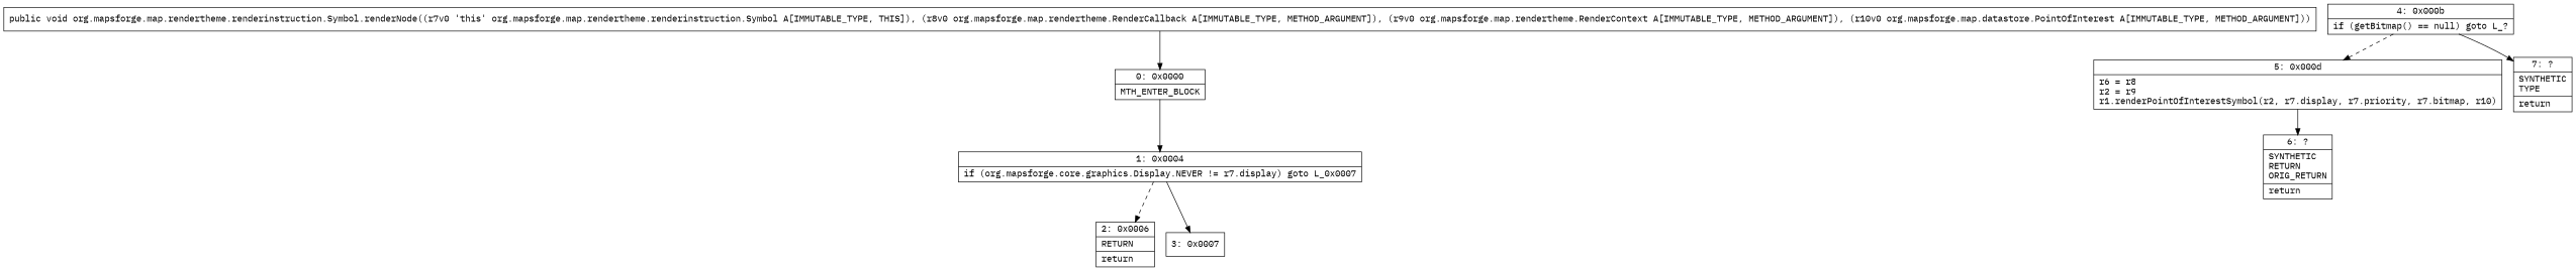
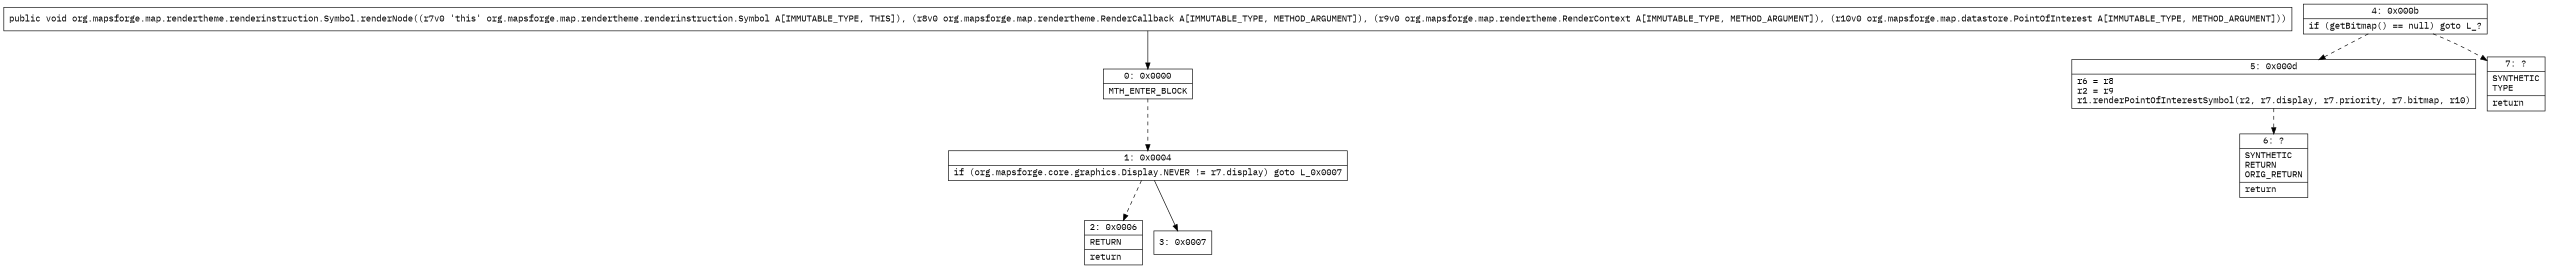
  digraph {
    fontname="IBM Plex Mono"
    node [fontname="IBM Plex Mono" shape=record]
    edge [fontname="IBM Plex Mono"]
    n1 [label="{0\:\ 0x0000|MTH_ENTER_BLOCK\l}"]
    n2 [label="{1\:\ 0x0004|if (org.mapsforge.core.graphics.Display.NEVER != r7.display) goto L_0x0007\l}"]
    n3 [label="{2\:\ 0x0006|RETURN\l|return\l}"]
    n4 [label="{3\:\ 0x0007}"]
    n5 [label="{4\:\ 0x000b|if (getBitmap() == null) goto L_?\l}"]
    n6 [label="{5\:\ 0x000d|r6 = r8\lr2 = r9\lr1.renderPointOfInterestSymbol(r2, r7.display, r7.priority, r7.bitmap, r10)\l}"]
    n7 [label="{7\:\ ?|SYNTHETIC\lTYPE\l|return\l}"]
    n8 [label="{6\:\ ?|SYNTHETIC\lRETURN\lORIG_RETURN\l|return\l}"]
    n9 [label="{public void org.mapsforge.map.rendertheme.renderinstruction.Symbol.renderNode((r7v0 'this' org.mapsforge.map.rendertheme.renderinstruction.Symbol A[IMMUTABLE_TYPE, THIS]), (r8v0 org.mapsforge.map.rendertheme.RenderCallback A[IMMUTABLE_TYPE, METHOD_ARGUMENT]), (r9v0 org.mapsforge.map.rendertheme.RenderContext A[IMMUTABLE_TYPE, METHOD_ARGUMENT]), (r10v0 org.mapsforge.map.datastore.PointOfInterest A[IMMUTABLE_TYPE, METHOD_ARGUMENT])) }"]
-   n1 -> n2
+   n1 -> n2 [style=dashed]
    n2 -> n3 [style=dashed]
    n2 -> n4
    n5 -> n6 [style=dashed]
-   n5 -> n7
-   n6 -> n8
+   n5 -> n7 [style=dashed]
+   n6 -> n8 [style=dashed]
    n9 -> n1
  }
